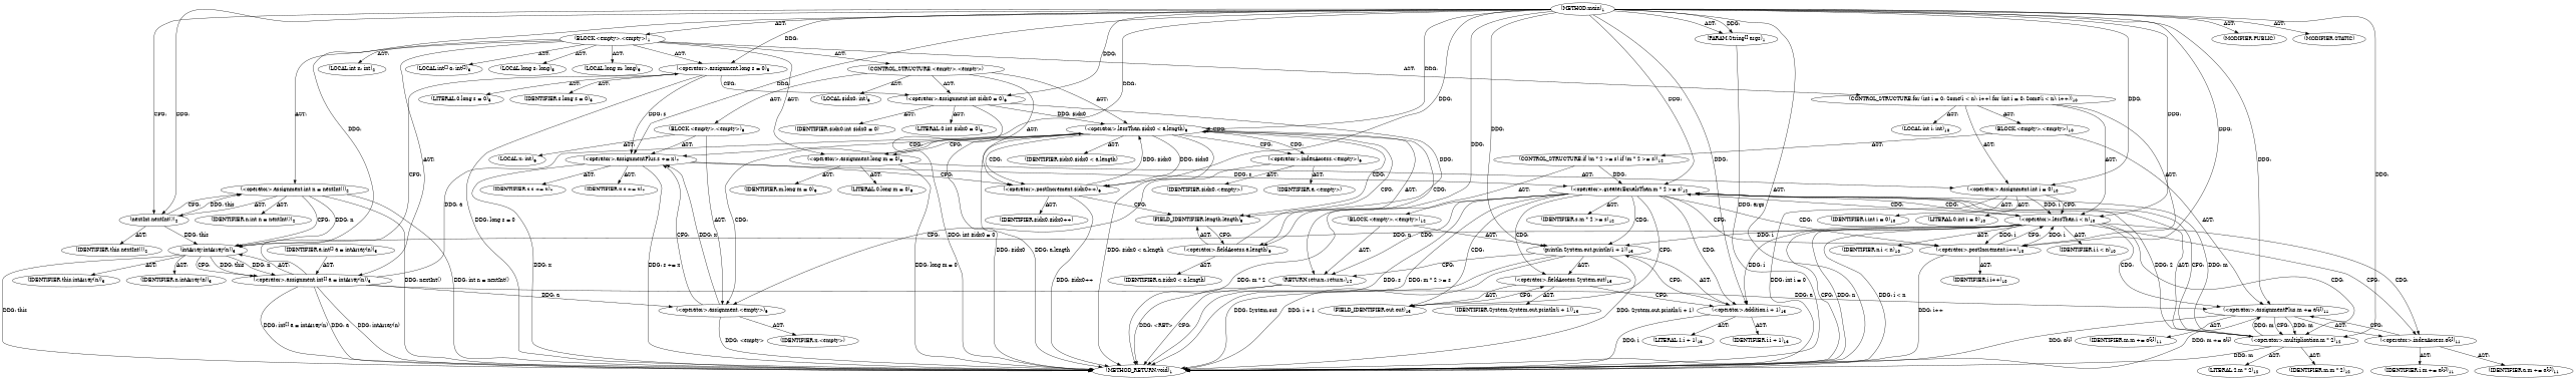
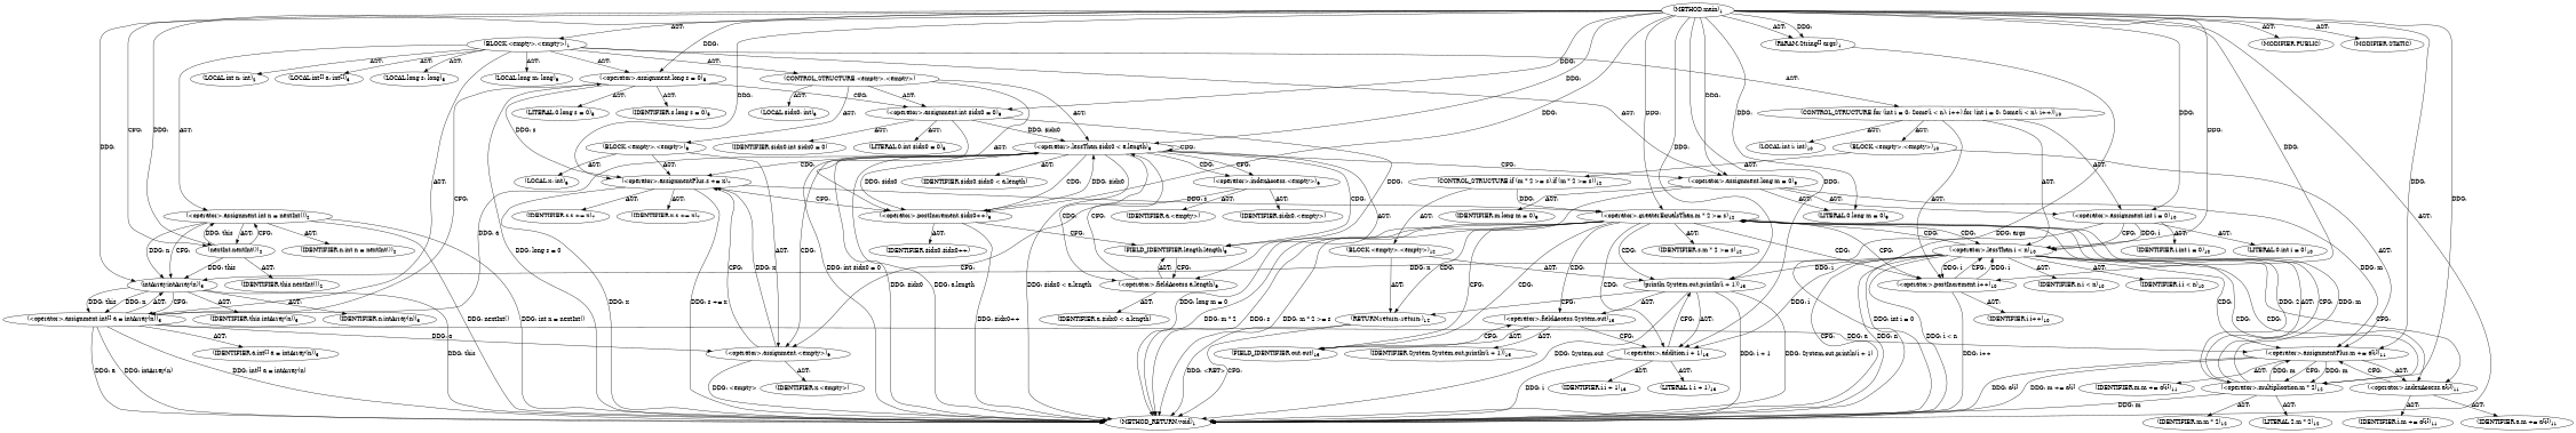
  digraph {
    n1 [label=<(METHOD,main)<SUB>1</SUB>>]
    n2 [label=<(PARAM,String[] args)<SUB>1</SUB>>]
    n3 [label=<(BLOCK,&lt;empty&gt;,&lt;empty&gt;)<SUB>1</SUB>>]
    n4 [label=<(nextInt,nextInt())<SUB>2</SUB>>]
    n5 [label=<(intArray,intArray(n))<SUB>3</SUB>>]
    n6 [label=<(&lt;operator&gt;.assignment,long s = 0)<SUB>5</SUB>>]
    n7 [label=<(&lt;operator&gt;.assignment,int $idx0 = 0)<SUB>6</SUB>>]
    n8 [label=<(&lt;operator&gt;.lessThan,$idx0 &lt; a.length)<SUB>6</SUB>>]
    n9 [label=<(&lt;operator&gt;.postIncrement,$idx0++)<SUB>6</SUB>>]
    n10 [label=<(&lt;operator&gt;.assignmentPlus,s += x)<SUB>7</SUB>>]
    n11 [label=<(&lt;operator&gt;.assignment,long m = 0)<SUB>9</SUB>>]
    n12 [label=<(&lt;operator&gt;.assignment,int i = 0)<SUB>10</SUB>>]
    n13 [label=<(&lt;operator&gt;.lessThan,i &lt; n)<SUB>10</SUB>>]
    n14 [label=<(&lt;operator&gt;.postIncrement,i++)<SUB>10</SUB>>]
    n15 [label=<(&lt;operator&gt;.assignmentPlus,m += a[i])<SUB>11</SUB>>]
    n16 [label=<(&lt;operator&gt;.greaterEqualsThan,m * 2 &gt;= s)<SUB>12</SUB>>]
    n17 [label=<(&lt;operator&gt;.multiplication,m * 2)<SUB>12</SUB>>]
    n18 [label=<(println,System.out.println(i + 1))<SUB>13</SUB>>]
    n19 [label=<(&lt;operator&gt;.addition,i + 1)<SUB>13</SUB>>]
    n20 [label=<(RETURN,return;,return;)<SUB>14</SUB>>]
    n21 [label=<(MODIFIER,PUBLIC)>]
    n22 [label=<(MODIFIER,STATIC)>]
    n23 [label=<(METHOD_RETURN,void)<SUB>1</SUB>>]
    n24 [label=<(LOCAL,int n: int)<SUB>2</SUB>>]
    n25 [label=<(&lt;operator&gt;.assignment,int n = nextInt())<SUB>2</SUB>>]
    n26 [label=<(LOCAL,int[] a: int[])<SUB>3</SUB>>]
    n27 [label=<(&lt;operator&gt;.assignment,int[] a = intArray(n))<SUB>3</SUB>>]
    n28 [label=<(LOCAL,long s: long)<SUB>5</SUB>>]
    n29 [label=<(CONTROL_STRUCTURE,&lt;empty&gt;,&lt;empty&gt;)>]
    n30 [label=<(LOCAL,long m: long)<SUB>9</SUB>>]
    n31 [label=<(CONTROL_STRUCTURE,for (int i = 0; Some(i &lt; n); i++),for (int i = 0; Some(i &lt; n); i++))<SUB>10</SUB>>]
    n32 [label=<(IDENTIFIER,this,nextInt())<SUB>2</SUB>>]
    n33 [label=<(IDENTIFIER,this,intArray(n))<SUB>3</SUB>>]
    n34 [label=<(IDENTIFIER,n,intArray(n))<SUB>3</SUB>>]
    n35 [label=<(IDENTIFIER,s,long s = 0)<SUB>5</SUB>>]
    n36 [label=<(LITERAL,0,long s = 0)<SUB>5</SUB>>]
    n37 [label=<(IDENTIFIER,$idx0,int $idx0 = 0)>]
    n38 [label=<(LITERAL,0,int $idx0 = 0)<SUB>6</SUB>>]
    n39 [label=<(FIELD_IDENTIFIER,length,length)<SUB>6</SUB>>]
    n40 [label=<(&lt;operator&gt;.assignment,&lt;empty&gt;)<SUB>6</SUB>>]
    n41 [label=<(IDENTIFIER,$idx0,$idx0 &lt; a.length)>]
    n42 [label=<(&lt;operator&gt;.fieldAccess,a.length)<SUB>6</SUB>>]
    n43 [label=<(&lt;operator&gt;.indexAccess,&lt;empty&gt;)<SUB>6</SUB>>]
    n44 [label=<(IDENTIFIER,$idx0,$idx0++)>]
    n45 [label=<(IDENTIFIER,s,s += x)<SUB>7</SUB>>]
    n46 [label=<(IDENTIFIER,x,s += x)<SUB>7</SUB>>]
    n47 [label=<(IDENTIFIER,m,long m = 0)<SUB>9</SUB>>]
    n48 [label=<(LITERAL,0,long m = 0)<SUB>9</SUB>>]
    n49 [label=<(IDENTIFIER,i,int i = 0)<SUB>10</SUB>>]
    n50 [label=<(LITERAL,0,int i = 0)<SUB>10</SUB>>]
    n51 [label=<(IDENTIFIER,i,i &lt; n)<SUB>10</SUB>>]
    n52 [label=<(IDENTIFIER,n,i &lt; n)<SUB>10</SUB>>]
    n53 [label=<(&lt;operator&gt;.indexAccess,a[i])<SUB>11</SUB>>]
    n54 [label=<(IDENTIFIER,i,i++)<SUB>10</SUB>>]
    n55 [label=<(IDENTIFIER,m,m += a[i])<SUB>11</SUB>>]
    n56 [label=<(IDENTIFIER,s,m * 2 &gt;= s)<SUB>12</SUB>>]
    n57 [label=<(&lt;operator&gt;.fieldAccess,System.out)<SUB>13</SUB>>]
    n58 [label=<(FIELD_IDENTIFIER,out,out)<SUB>13</SUB>>]
    n59 [label=<(IDENTIFIER,m,m * 2)<SUB>12</SUB>>]
    n60 [label=<(LITERAL,2,m * 2)<SUB>12</SUB>>]
    n61 [label=<(IDENTIFIER,i,i + 1)<SUB>13</SUB>>]
    n62 [label=<(LITERAL,1,i + 1)<SUB>13</SUB>>]
    n63 [label=<(IDENTIFIER,n,int n = nextInt())<SUB>2</SUB>>]
    n64 [label=<(IDENTIFIER,a,int[] a = intArray(n))<SUB>3</SUB>>]
    n65 [label=<(LOCAL,$idx0: int)<SUB>6</SUB>>]
    n66 [label=<(BLOCK,&lt;empty&gt;,&lt;empty&gt;)<SUB>6</SUB>>]
    n67 [label=<(LOCAL,int i: int)<SUB>10</SUB>>]
    n68 [label=<(BLOCK,&lt;empty&gt;,&lt;empty&gt;)<SUB>10</SUB>>]
    n69 [label=<(IDENTIFIER,x,&lt;empty&gt;)>]
    n70 [label=<(LOCAL,x: int)<SUB>6</SUB>>]
    n71 [label=<(IDENTIFIER,a,$idx0 &lt; a.length)>]
    n72 [label=<(IDENTIFIER,a,&lt;empty&gt;)>]
    n73 [label=<(IDENTIFIER,$idx0,&lt;empty&gt;)>]
    n74 [label=<(CONTROL_STRUCTURE,if (m * 2 &gt;= s),if (m * 2 &gt;= s))<SUB>12</SUB>>]
    n75 [label=<(IDENTIFIER,a,m += a[i])<SUB>11</SUB>>]
    n76 [label=<(IDENTIFIER,i,m += a[i])<SUB>11</SUB>>]
    n77 [label=<(BLOCK,&lt;empty&gt;,&lt;empty&gt;)<SUB>12</SUB>>]
    n78 [label=<(IDENTIFIER,System,System.out.println(i + 1))<SUB>13</SUB>>]
    n1 -> n2 [label="AST: "]
    n1 -> n2 [label="DDG: "]
    n1 -> n3 [label="AST: "]
    n1 -> n4 [label="CFG: "]
    n1 -> n4 [label="DDG: "]
    n1 -> n5 [label="DDG: "]
    n1 -> n6 [label="DDG: "]
    n1 -> n7 [label="DDG: "]
    n1 -> n8 [label="DDG: "]
    n1 -> n9 [label="DDG: "]
    n1 -> n10 [label="DDG: "]
    n1 -> n11 [label="DDG: "]
    n1 -> n12 [label="DDG: "]
    n1 -> n13 [label="DDG: "]
    n1 -> n14 [label="DDG: "]
    n1 -> n15 [label="DDG: "]
    n1 -> n16 [label="DDG: "]
    n1 -> n17 [label="DDG: "]
    n1 -> n18 [label="DDG: "]
    n1 -> n19 [label="DDG: "]
-   n1 -> n20 [label="DDG: "]
+   n1 -> n48 [label="DDG: "]
    n1 -> n21 [label="AST: "]
    n1 -> n22 [label="AST: "]
    n1 -> n23 [label="AST: "]
    n2 -> n23 [label="DDG: args"]
    n3 -> n6 [label="AST: "]
    n3 -> n11 [label="AST: "]
    n3 -> n24 [label="AST: "]
    n3 -> n25 [label="AST: "]
    n3 -> n26 [label="AST: "]
    n3 -> n27 [label="AST: "]
    n3 -> n28 [label="AST: "]
    n3 -> n29 [label="AST: "]
    n3 -> n30 [label="AST: "]
    n3 -> n31 [label="AST: "]
    n4 -> n5 [label="DDG: this"]
    n4 -> n25 [label="CFG: "]
    n4 -> n25 [label="DDG: this"]
    n4 -> n32 [label="AST: "]
    n5 -> n23 [label="DDG: this"]
    n5 -> n27 [label="CFG: "]
    n5 -> n27 [label="DDG: this"]
    n5 -> n27 [label="DDG: n"]
    n5 -> n33 [label="AST: "]
    n5 -> n34 [label="AST: "]
    n6 -> n7 [label="CFG: "]
    n6 -> n10 [label="DDG: s"]
    n6 -> n23 [label="DDG: long s = 0"]
    n6 -> n35 [label="AST: "]
    n6 -> n36 [label="AST: "]
    n7 -> n8 [label="DDG: $idx0"]
    n7 -> n23 [label="DDG: int $idx0 = 0"]
    n7 -> n37 [label="AST: "]
    n7 -> n38 [label="AST: "]
    n7 -> n39 [label="DDG: "]
    n8 -> n8 [label="CDG: "]
    n8 -> n9 [label="DDG: $idx0"]
    n8 -> n9 [label="CDG: "]
    n8 -> n10 [label="CDG: "]
    n8 -> n11 [label="CFG: "]
    n8 -> n23 [label="DDG: $idx0"]
    n8 -> n23 [label="DDG: a.length"]
    n8 -> n23 [label="DDG: $idx0 &lt; a.length"]
    n8 -> n39 [label="CDG: "]
    n8 -> n40 [label="CDG: "]
    n8 -> n41 [label="AST: "]
    n8 -> n42 [label="AST: "]
    n8 -> n42 [label="CDG: "]
    n8 -> n43 [label="CFG: "]
    n8 -> n43 [label="CDG: "]
    n9 -> n8 [label="DDG: $idx0"]
    n9 -> n23 [label="DDG: $idx0++"]
    n9 -> n39 [label="CFG: "]
    n9 -> n44 [label="AST: "]
    n10 -> n9 [label="CFG: "]
    n10 -> n16 [label="DDG: s"]
    n10 -> n23 [label="DDG: x"]
    n10 -> n23 [label="DDG: s += x"]
    n10 -> n45 [label="AST: "]
    n10 -> n46 [label="AST: "]
    n11 -> n12 [label="AST: "]
+   n11 -> n15 [label="DDG: m"]
    n11 -> n23 [label="DDG: long m = 0"]
    n11 -> n47 [label="AST: "]
    n11 -> n48 [label="AST: "]
    n12 -> n13 [label="CFG: "]
    n12 -> n13 [label="DDG: i"]
    n12 -> n23 [label="DDG: int i = 0"]
    n12 -> n49 [label="AST: "]
    n12 -> n50 [label="AST: "]
    n13 -> n5 [label="DDG: n"]
    n13 -> n14 [label="DDG: i"]
    n13 -> n15 [label="CDG: "]
    n13 -> n16 [label="CDG: "]
    n13 -> n17 [label="CDG: "]
    n13 -> n18 [label="DDG: i"]
    n13 -> n19 [label="DDG: i"]
    n13 -> n23 [label="CFG: "]
    n13 -> n23 [label="DDG: n"]
    n13 -> n23 [label="DDG: i &lt; n"]
    n13 -> n51 [label="AST: "]
    n13 -> n52 [label="AST: "]
    n13 -> n53 [label="CFG: "]
    n13 -> n53 [label="CDG: "]
    n14 -> n13 [label="CFG: "]
    n14 -> n13 [label="DDG: i"]
    n14 -> n23 [label="DDG: i++"]
    n14 -> n54 [label="AST: "]
    n15 -> n17 [label="CFG: "]
    n15 -> n17 [label="DDG: m"]
    n15 -> n23 [label="DDG: a[i]"]
    n15 -> n23 [label="DDG: m += a[i]"]
    n15 -> n53 [label="AST: "]
    n15 -> n55 [label="AST: "]
    n16 -> n13 [label="CDG: "]
    n16 -> n14 [label="CFG: "]
    n16 -> n14 [label="CDG: "]
    n16 -> n17 [label="AST: "]
    n16 -> n18 [label="CDG: "]
    n16 -> n19 [label="CDG: "]
    n16 -> n20 [label="CDG: "]
    n16 -> n23 [label="DDG: m * 2"]
    n16 -> n23 [label="DDG: s"]
    n16 -> n23 [label="DDG: m * 2 &gt;= s"]
    n16 -> n56 [label="AST: "]
    n16 -> n57 [label="CDG: "]
    n16 -> n58 [label="CFG: "]
    n16 -> n58 [label="CDG: "]
    n17 -> n15 [label="DDG: m"]
    n17 -> n16 [label="CFG: "]
    n17 -> n16 [label="DDG: m"]
    n17 -> n16 [label="DDG: 2"]
    n17 -> n23 [label="DDG: m"]
    n17 -> n59 [label="AST: "]
    n17 -> n60 [label="AST: "]
    n18 -> n19 [label="AST: "]
    n18 -> n20 [label="CFG: "]
    n18 -> n23 [label="DDG: System.out"]
    n18 -> n23 [label="DDG: i + 1"]
    n18 -> n23 [label="DDG: System.out.println(i + 1)"]
    n18 -> n57 [label="AST: "]
    n19 -> n18 [label="CFG: "]
    n19 -> n23 [label="DDG: i"]
    n19 -> n61 [label="AST: "]
    n19 -> n62 [label="AST: "]
    n20 -> n23 [label="CFG: "]
    n20 -> n23 [label="DDG: &lt;RET&gt;"]
    n25 -> n4 [label="AST: "]
    n25 -> n5 [label="CFG: "]
    n25 -> n5 [label="DDG: n"]
    n25 -> n23 [label="DDG: nextInt()"]
    n25 -> n23 [label="DDG: int n = nextInt()"]
    n25 -> n63 [label="AST: "]
    n27 -> n5 [label="AST: "]
    n27 -> n6 [label="CFG: "]
    n27 -> n8 [label="DDG: a"]
    n27 -> n15 [label="DDG: a"]
    n27 -> n23 [label="DDG: a"]
    n27 -> n23 [label="DDG: intArray(n)"]
    n27 -> n23 [label="DDG: int[] a = intArray(n)"]
    n27 -> n40 [label="DDG: a"]
-   n64 -> n27 [label="AST: "]
+   n27 -> n64 [label="AST: "]
    n29 -> n7 [label="AST: "]
    n29 -> n8 [label="AST: "]
    n29 -> n9 [label="AST: "]
    n29 -> n65 [label="AST: "]
    n29 -> n66 [label="AST: "]
    n31 -> n12 [label="AST: "]
    n31 -> n13 [label="AST: "]
    n31 -> n14 [label="AST: "]
    n31 -> n67 [label="AST: "]
    n31 -> n68 [label="AST: "]
    n39 -> n42 [label="CFG: "]
    n40 -> n10 [label="CFG: "]
    n40 -> n10 [label="DDG: x"]
    n40 -> n23 [label="DDG: &lt;empty&gt;"]
    n40 -> n69 [label="AST: "]
    n42 -> n8 [label="CFG: "]
    n42 -> n39 [label="AST: "]
    n42 -> n71 [label="AST: "]
    n43 -> n40 [label="CFG: "]
    n43 -> n72 [label="AST: "]
    n43 -> n73 [label="AST: "]
    n53 -> n15 [label="CFG: "]
    n53 -> n75 [label="AST: "]
    n53 -> n76 [label="AST: "]
    n57 -> n19 [label="CFG: "]
    n57 -> n58 [label="AST: "]
    n57 -> n78 [label="AST: "]
    n58 -> n57 [label="CFG: "]
    n66 -> n10 [label="AST: "]
    n66 -> n40 [label="AST: "]
    n66 -> n70 [label="AST: "]
    n68 -> n15 [label="AST: "]
    n68 -> n74 [label="AST: "]
    n74 -> n16 [label="DDG: "]
    n74 -> n77 [label="AST: "]
    n77 -> n18 [label="AST: "]
    n77 -> n20 [label="AST: "]
  }
